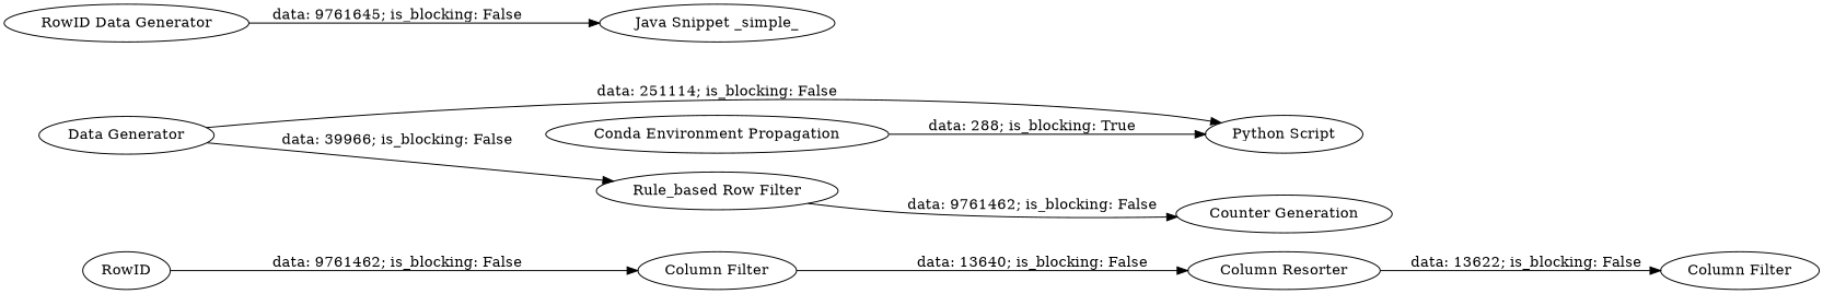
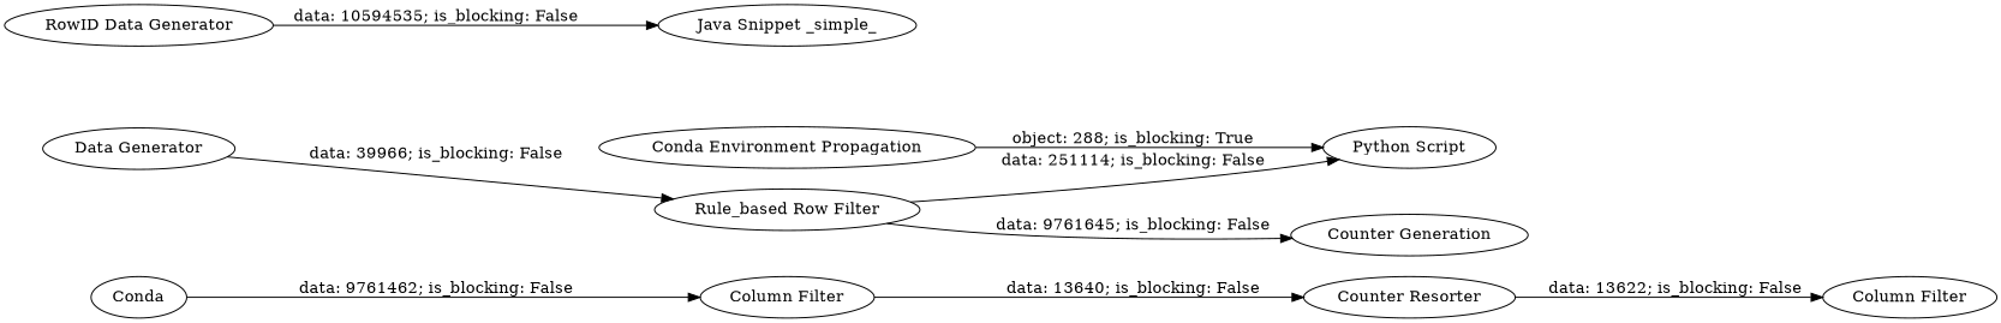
  digraph {
    rankdir=LR
    n1 [label="Column Filter"]
-   n2 [label="Column Resorter"]
+   n2 [label="Counter Resorter"]
    n3 [label="Column Filter"]
-   n4 [label=RowID]
+   n4 [label=Conda]
    n5 [label="Counter Generation"]
    n6 [label="Rule_based Row Filter"]
    n7 [label="Conda Environment Propagation"]
    n8 [label="Python Script"]
    n9 [label="Data Generator"]
    n10 [label="RowID Data Generator"]
    n11 [label="Java Snippet _simple_"]
    n1 -> n2 [label="data: 13640; is_blocking: False"]
    n2 -> n3 [label="data: 13622; is_blocking: False"]
    n4 -> n1 [label="data: 9761462; is_blocking: False"]
-   n6 -> n5 [label="data: 9761462; is_blocking: False"]
-   n7 -> n8 [label="data: 288; is_blocking: True"]
+   n6 -> n5 [label="data: 9761645; is_blocking: False"]
+   n7 -> n8 [label="object: 288; is_blocking: True"]
    n9 -> n6 [label="data: 39966; is_blocking: False"]
-   n9 -> n8 [label="data: 251114; is_blocking: False"]
-   n10 -> n11 [label="data: 9761645; is_blocking: False"]
+   n6 -> n8 [label="data: 251114; is_blocking: False"]
+   n10 -> n11 [label="data: 10594535; is_blocking: False"]
  }
